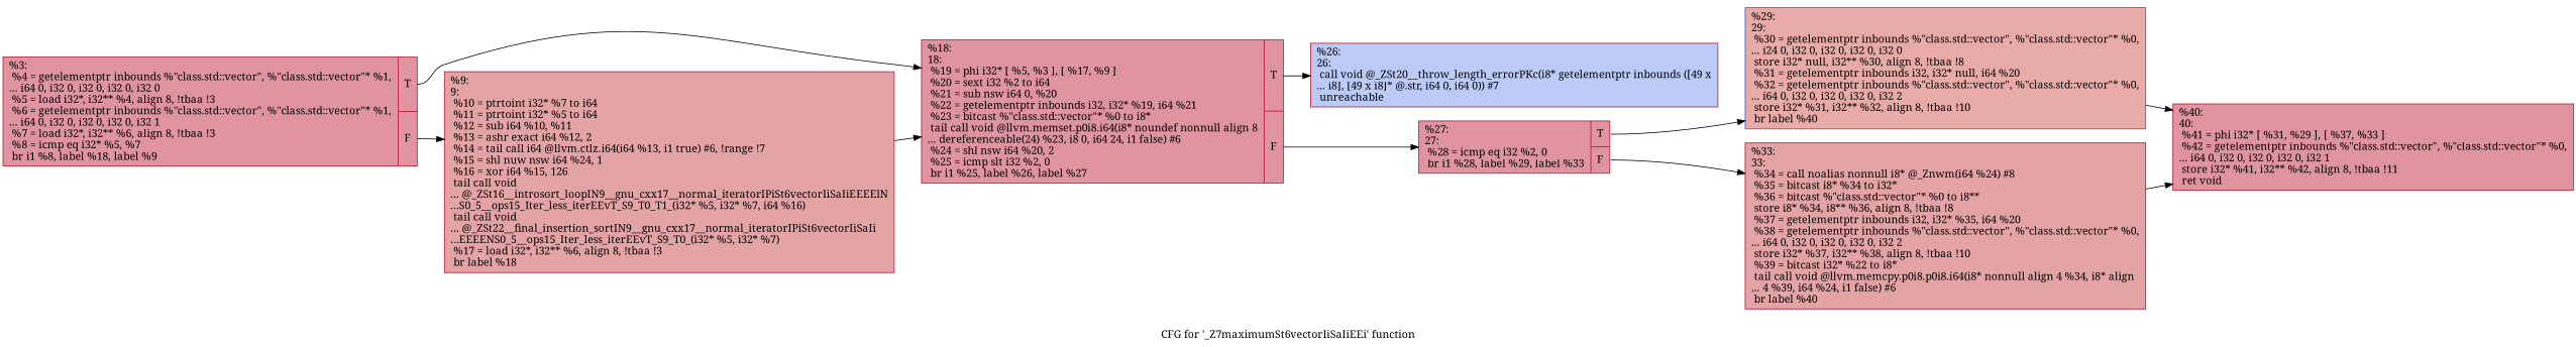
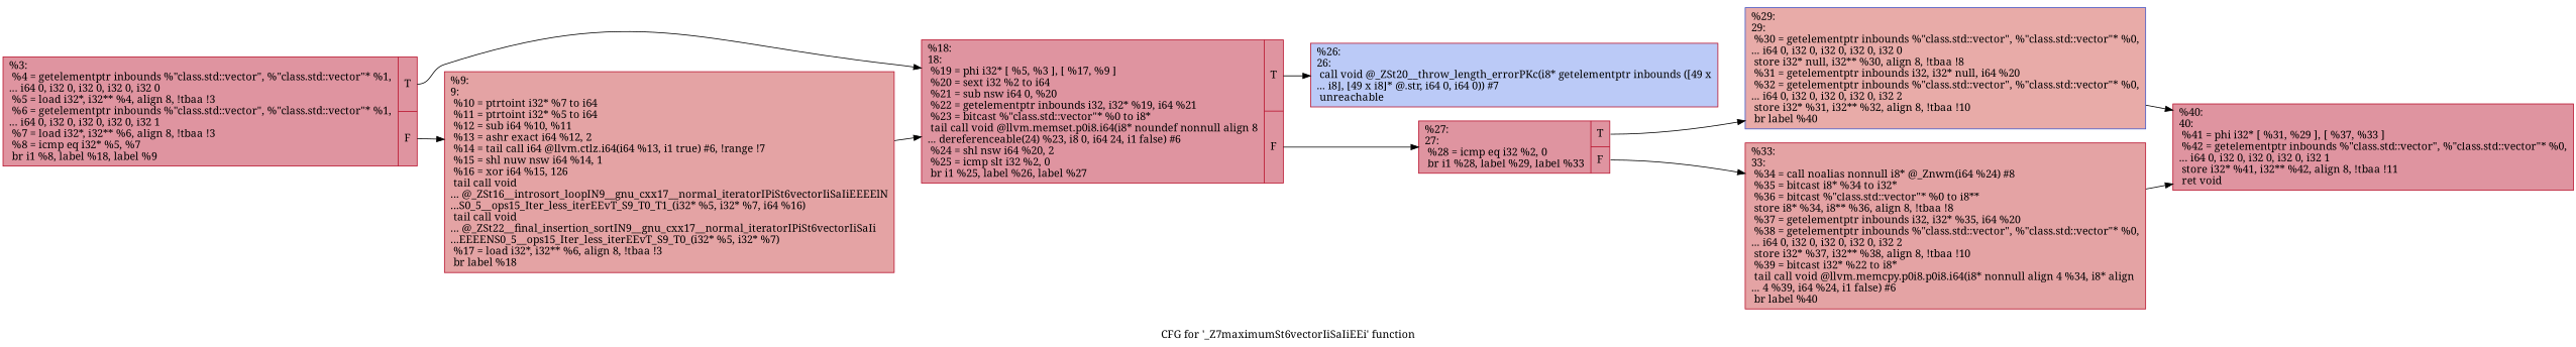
  digraph {
    fontname="Noto Serif"
    label="CFG for '_Z7maximumSt6vectorIiSaIiEEi' function"
    rankdir=LR
    node [color="#b70d28ff" fillcolor="#b70d2870" fontname="Noto Serif" shape=record style=filled]
    edge [fontname="Noto Serif"]
    n1 [label="{%3:\l  %4 = getelementptr inbounds %\"class.std::vector\", %\"class.std::vector\"* %1,\l... i64 0, i32 0, i32 0, i32 0, i32 0\l  %5 = load i32*, i32** %4, align 8, !tbaa !3\l  %6 = getelementptr inbounds %\"class.std::vector\", %\"class.std::vector\"* %1,\l... i64 0, i32 0, i32 0, i32 0, i32 1\l  %7 = load i32*, i32** %6, align 8, !tbaa !3\l  %8 = icmp eq i32* %5, %7\l  br i1 %8, label %18, label %9\l|{<s0>T|<s1>F}}"]
    n2 [label="{%18:\l18:                                               \l  %19 = phi i32* [ %5, %3 ], [ %17, %9 ]\l  %20 = sext i32 %2 to i64\l  %21 = sub nsw i64 0, %20\l  %22 = getelementptr inbounds i32, i32* %19, i64 %21\l  %23 = bitcast %\"class.std::vector\"* %0 to i8*\l  tail call void @llvm.memset.p0i8.i64(i8* noundef nonnull align 8\l... dereferenceable(24) %23, i8 0, i64 24, i1 false) #6\l  %24 = shl nsw i64 %20, 2\l  %25 = icmp slt i32 %2, 0\l  br i1 %25, label %26, label %27\l|{<s0>T|<s1>F}}"]
-   n3 [fillcolor="#c32e3170" label="{%9:\l9:                                                \l  %10 = ptrtoint i32* %7 to i64\l  %11 = ptrtoint i32* %5 to i64\l  %12 = sub i64 %10, %11\l  %13 = ashr exact i64 %12, 2\l  %14 = tail call i64 @llvm.ctlz.i64(i64 %13, i1 true) #6, !range !7\l  %15 = shl nuw nsw i64 %24, 1\l  %16 = xor i64 %15, 126\l  tail call void\l... @_ZSt16__introsort_loopIN9__gnu_cxx17__normal_iteratorIPiSt6vectorIiSaIiEEEElN\l...S0_5__ops15_Iter_less_iterEEvT_S9_T0_T1_(i32* %5, i32* %7, i64 %16)\l  tail call void\l... @_ZSt22__final_insertion_sortIN9__gnu_cxx17__normal_iteratorIPiSt6vectorIiSaIi\l...EEEENS0_5__ops15_Iter_less_iterEEvT_S9_T0_(i32* %5, i32* %7)\l  %17 = load i32*, i32** %6, align 8, !tbaa !3\l  br label %18\l}"]
+   n3 [fillcolor="#c32e3170" label="{%9:\l9:                                                \l  %10 = ptrtoint i32* %7 to i64\l  %11 = ptrtoint i32* %5 to i64\l  %12 = sub i64 %10, %11\l  %13 = ashr exact i64 %12, 2\l  %14 = tail call i64 @llvm.ctlz.i64(i64 %13, i1 true) #6, !range !7\l  %15 = shl nuw nsw i64 %14, 1\l  %16 = xor i64 %15, 126\l  tail call void\l... @_ZSt16__introsort_loopIN9__gnu_cxx17__normal_iteratorIPiSt6vectorIiSaIiEEEElN\l...S0_5__ops15_Iter_less_iterEEvT_S9_T0_T1_(i32* %5, i32* %7, i64 %16)\l  tail call void\l... @_ZSt22__final_insertion_sortIN9__gnu_cxx17__normal_iteratorIPiSt6vectorIiSaIi\l...EEEENS0_5__ops15_Iter_less_iterEEvT_S9_T0_(i32* %5, i32* %7)\l  %17 = load i32*, i32** %6, align 8, !tbaa !3\l  br label %18\l}"]
    n4 [fillcolor="#6687ed70" label="{%26:\l26:                                               \l  call void @_ZSt20__throw_length_errorPKc(i8* getelementptr inbounds ([49 x\l... i8], [49 x i8]* @.str, i64 0, i64 0)) #7\l  unreachable\l}"]
    n5 [label="{%27:\l27:                                               \l  %28 = icmp eq i32 %2, 0\l  br i1 %28, label %29, label %33\l|{<s0>T|<s1>F}}"]
-   n6 [color="#3d50c3ff" fillcolor="#cc403a70" label="{%29:\l29:                                               \l  %30 = getelementptr inbounds %\"class.std::vector\", %\"class.std::vector\"* %0,\l... i24 0, i32 0, i32 0, i32 0, i32 0\l  store i32* null, i32** %30, align 8, !tbaa !8\l  %31 = getelementptr inbounds i32, i32* null, i64 %20\l  %32 = getelementptr inbounds %\"class.std::vector\", %\"class.std::vector\"* %0,\l... i64 0, i32 0, i32 0, i32 0, i32 2\l  store i32* %31, i32** %32, align 8, !tbaa !10\l  br label %40\l}"]
+   n6 [color="#3d50c3ff" fillcolor="#cc403a70" label="{%29:\l29:                                               \l  %30 = getelementptr inbounds %\"class.std::vector\", %\"class.std::vector\"* %0,\l... i64 0, i32 0, i32 0, i32 0, i32 0\l  store i32* null, i32** %30, align 8, !tbaa !8\l  %31 = getelementptr inbounds i32, i32* null, i64 %20\l  %32 = getelementptr inbounds %\"class.std::vector\", %\"class.std::vector\"* %0,\l... i64 0, i32 0, i32 0, i32 0, i32 2\l  store i32* %31, i32** %32, align 8, !tbaa !10\l  br label %40\l}"]
    n7 [fillcolor="#c32e3170" label="{%33:\l33:                                               \l  %34 = call noalias nonnull i8* @_Znwm(i64 %24) #8\l  %35 = bitcast i8* %34 to i32*\l  %36 = bitcast %\"class.std::vector\"* %0 to i8**\l  store i8* %34, i8** %36, align 8, !tbaa !8\l  %37 = getelementptr inbounds i32, i32* %35, i64 %20\l  %38 = getelementptr inbounds %\"class.std::vector\", %\"class.std::vector\"* %0,\l... i64 0, i32 0, i32 0, i32 0, i32 2\l  store i32* %37, i32** %38, align 8, !tbaa !10\l  %39 = bitcast i32* %22 to i8*\l  tail call void @llvm.memcpy.p0i8.p0i8.i64(i8* nonnull align 4 %34, i8* align\l... 4 %39, i64 %24, i1 false) #6\l  br label %40\l}"]
    n8 [label="{%40:\l40:                                               \l  %41 = phi i32* [ %31, %29 ], [ %37, %33 ]\l  %42 = getelementptr inbounds %\"class.std::vector\", %\"class.std::vector\"* %0,\l... i64 0, i32 0, i32 0, i32 0, i32 1\l  store i32* %41, i32** %42, align 8, !tbaa !11\l  ret void\l}"]
    n1 -> n2 [tailport=s0]
    n1 -> n3 [tailport=s1]
    n2 -> n4 [tailport=s0]
    n2 -> n5 [tailport=s1]
    n3 -> n2
    n5 -> n6 [tailport=s0]
    n5 -> n7 [tailport=s1]
    n6 -> n8
    n7 -> n8
  }
